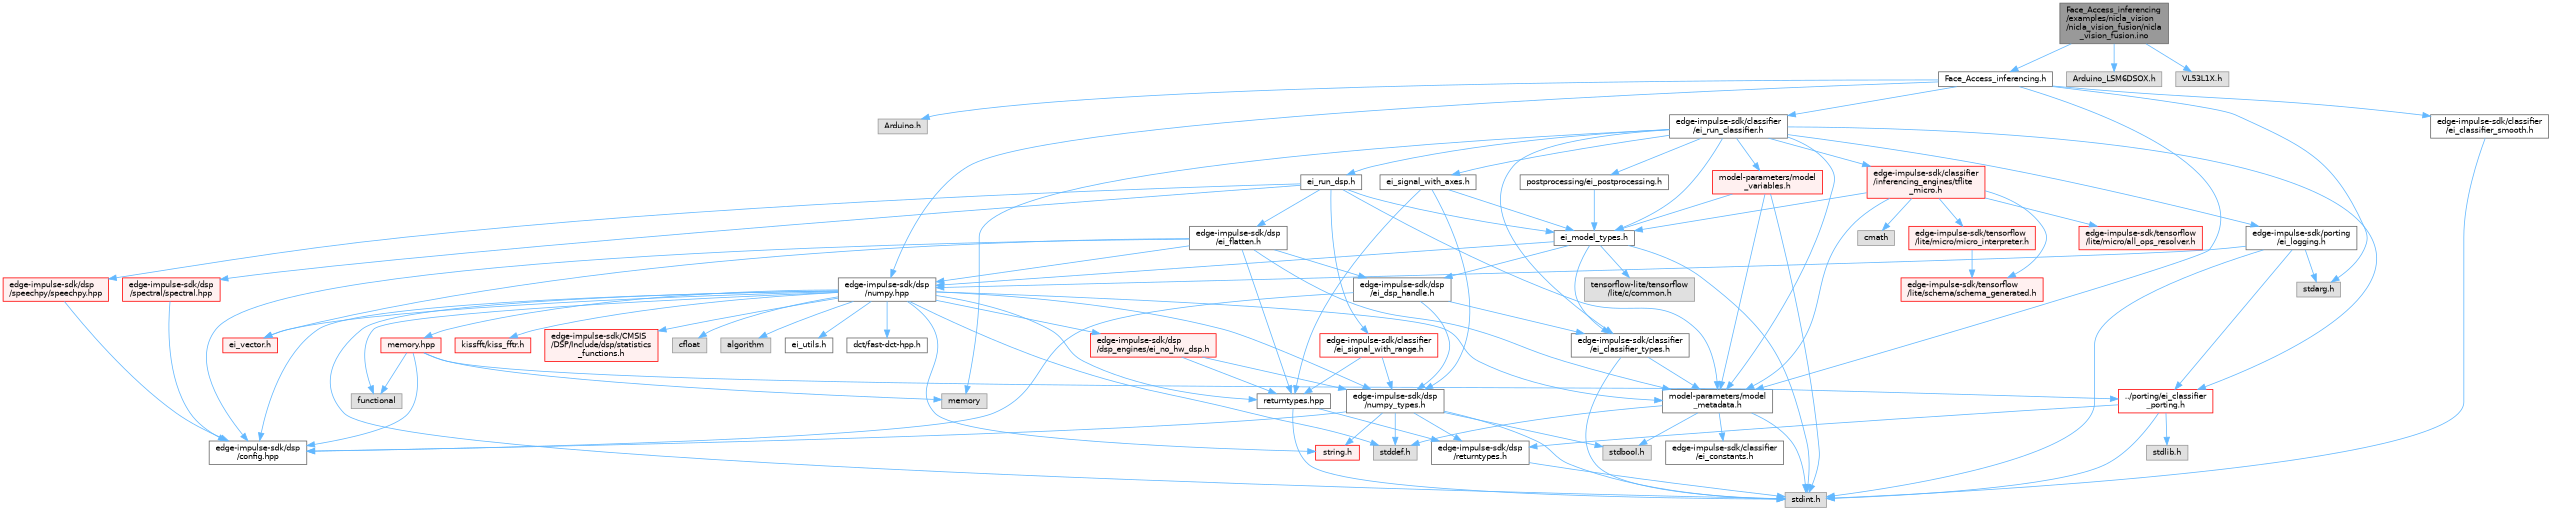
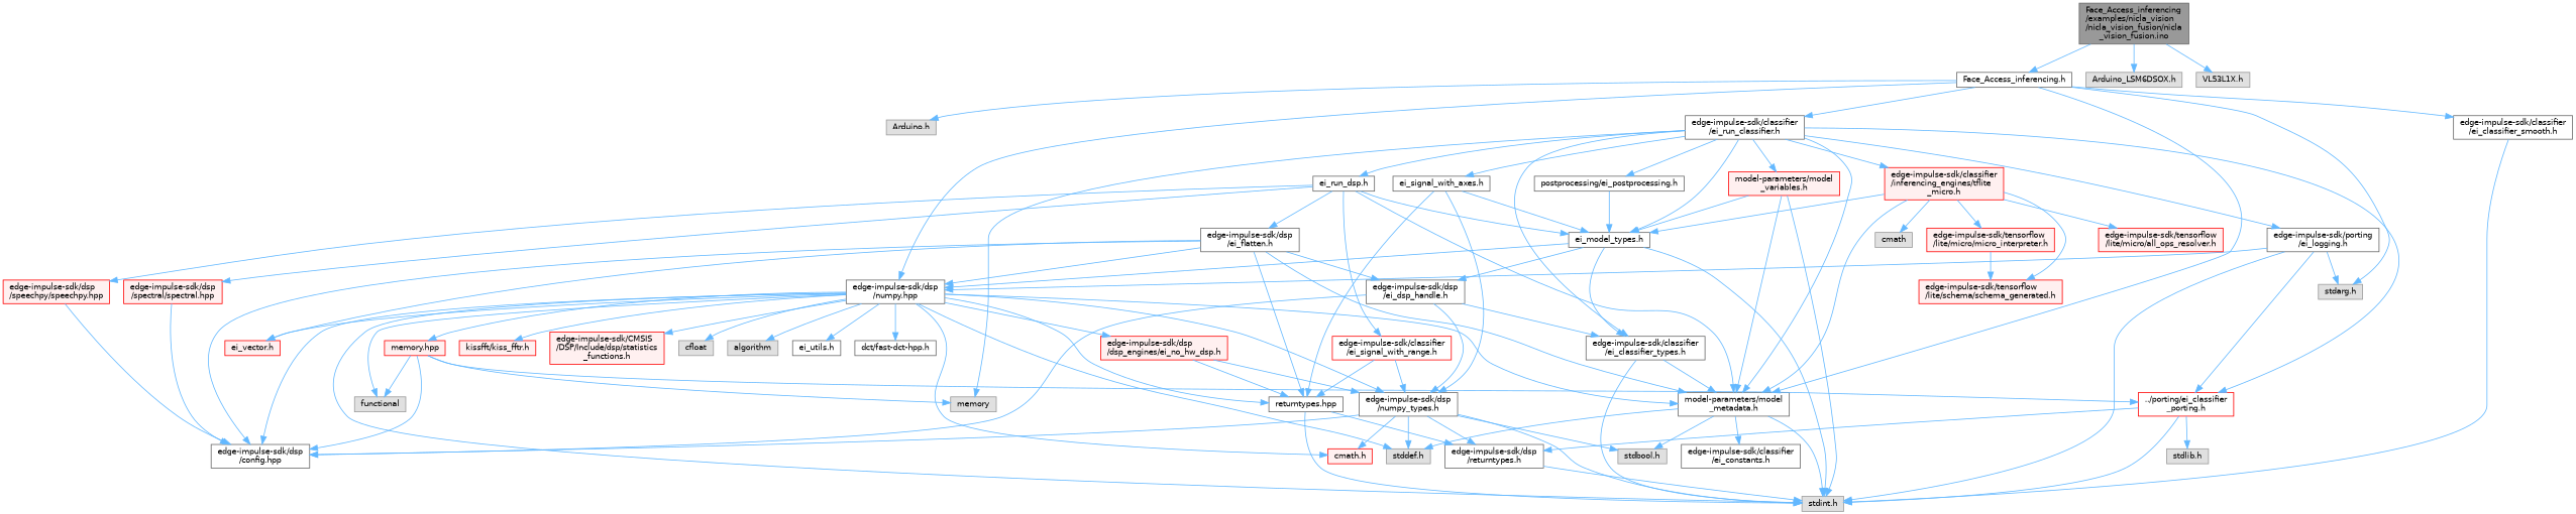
  digraph {
    node [color=grey40 fillcolor=white fontname=Helvetica fontsize=10 shape=box style=filled]
    edge [color=steelblue1 fontname=Helvetica fontsize=10 labelfontname=Helvetica labelfontsize=10 style=solid]
    n1 [color=gray40 fillcolor=grey60 fontcolor=black height=0.2 label="Face_Access_inferencing\l/examples/nicla_vision\l/nicla_vision_fusion/nicla\l_vision_fusion.ino" width=0.4]
    n2 [height=0.2 label="Face_Access_inferencing.h" width=0.4]
    n3 [color=grey60 fillcolor="#E0E0E0" height=0.2 label="Arduino_LSM6DSOX.h" width=0.4]
    n4 [color=grey60 fillcolor="#E0E0E0" height=0.2 label="VL53L1X.h" width=0.4]
    n5 [color=grey60 fillcolor="#E0E0E0" height=0.2 label="Arduino.h" width=0.4]
    n6 [color=grey60 fillcolor="#E0E0E0" height=0.2 label="stdarg.h" width=0.4]
    n7 [height=0.2 label="edge-impulse-sdk/classifier\l/ei_run_classifier.h" width=0.4]
    n8 [height=0.2 label="model-parameters/model\l_metadata.h" width=0.4]
    n9 [height=0.2 label="edge-impulse-sdk/dsp\l/numpy.hpp" width=0.4]
    n10 [height=0.2 label="edge-impulse-sdk/classifier\l/ei_classifier_smooth.h" width=0.4]
    n11 [height=0.2 label="ei_model_types.h" width=0.4]
    n12 [height=0.2 label="edge-impulse-sdk/classifier\l/ei_classifier_types.h" width=0.4]
    n13 [color=grey60 fillcolor="#E0E0E0" height=0.2 label=memory width=0.4]
    n14 [color=red height=0.2 label="../porting/ei_classifier\l_porting.h" width=0.4]
    n15 [height=0.2 label="edge-impulse-sdk/porting\l/ei_logging.h" width=0.4]
    n16 [height=0.2 label="ei_run_dsp.h" width=0.4]
    n17 [height=0.2 label="ei_signal_with_axes.h" width=0.4]
    n18 [height=0.2 label="postprocessing/ei_postprocessing.h" width=0.4]
    n19 [color=red fillcolor="#FFF0F0" height=0.2 label="edge-impulse-sdk/classifier\l/inferencing_engines/tflite\l_micro.h" width=0.4]
    n20 [color=red fillcolor="#FFF0F0" height=0.2 label="model-parameters/model\l_variables.h" width=0.4]
    n21 [color=grey60 fillcolor="#E0E0E0" height=0.2 label="stdint.h" width=0.4]
    n22 [color=grey60 fillcolor="#E0E0E0" height=0.2 label="stdbool.h" width=0.4]
    n23 [color=grey60 fillcolor="#E0E0E0" height=0.2 label="stddef.h" width=0.4]
    n24 [height=0.2 label="edge-impulse-sdk/classifier\l/ei_constants.h" width=0.4]
    n25 [height=0.2 label="edge-impulse-sdk/dsp\l/config.hpp" width=0.4]
    n26 [height=0.2 label="edge-impulse-sdk/dsp\l/numpy_types.h" width=0.4]
-   n27 [color=red fillcolor="#FFF0F0" height=0.2 label="string.h" width=0.4]
+   n27 [color=red fillcolor="#FFF0F0" height=0.2 label="cmath.h" width=0.4]
    n28 [color=grey60 fillcolor="#E0E0E0" height=0.2 label=cfloat width=0.4]
    n29 [color=red fillcolor="#FFF0F0" height=0.2 label="ei_vector.h" width=0.4]
    n30 [color=grey60 fillcolor="#E0E0E0" height=0.2 label=algorithm width=0.4]
    n31 [height=0.2 label="returntypes.hpp" width=0.4]
    n32 [color=red fillcolor="#FFF0F0" height=0.2 label="memory.hpp" width=0.4]
    n33 [color=grey60 fillcolor="#E0E0E0" height=0.2 label=functional width=0.4]
    n34 [height=0.2 label="ei_utils.h" width=0.4]
    n35 [height=0.2 label="dct/fast-dct-hpp.h" width=0.4]
    n36 [color=red fillcolor="#FFF0F0" height=0.2 label="kissfft/kiss_fftr.h" width=0.4]
    n37 [color=red fillcolor="#FFF0F0" height=0.2 label="edge-impulse-sdk/dsp\l/dsp_engines/ei_no_hw_dsp.h" width=0.4]
    n38 [color=red fillcolor="#FFF0F0" height=0.2 label="edge-impulse-sdk/CMSIS\l/DSP/Include/dsp/statistics\l_functions.h" width=0.4]
    n39 [height=0.2 label="edge-impulse-sdk/dsp\l/ei_dsp_handle.h" width=0.4]
-   n40 [color=grey60 fillcolor="#E0E0E0" height=0.2 label="tensorflow-lite/tensorflow\l/lite/c/common.h" width=0.4]
    n41 [height=0.2 label="edge-impulse-sdk/dsp\l/returntypes.h" width=0.4]
    n42 [color=grey60 fillcolor="#E0E0E0" height=0.2 label="stdlib.h" width=0.4]
    n43 [color=red fillcolor="#FFF0F0" height=0.2 label="edge-impulse-sdk/dsp\l/spectral/spectral.hpp" width=0.4]
    n44 [color=red fillcolor="#FFF0F0" height=0.2 label="edge-impulse-sdk/dsp\l/speechpy/speechpy.hpp" width=0.4]
    n45 [color=red height=0.2 label="edge-impulse-sdk/classifier\l/ei_signal_with_range.h" width=0.4]
    n46 [height=0.2 label="edge-impulse-sdk/dsp\l/ei_flatten.h" width=0.4]
    n47 [color=grey60 fillcolor="#E0E0E0" height=0.2 label=cmath width=0.4]
    n48 [color=red fillcolor="#FFF0F0" height=0.2 label="edge-impulse-sdk/tensorflow\l/lite/micro/all_ops_resolver.h" width=0.4]
    n49 [color=red fillcolor="#FFF0F0" height=0.2 label="edge-impulse-sdk/tensorflow\l/lite/micro/micro_interpreter.h" width=0.4]
    n50 [color=red fillcolor="#FFF0F0" height=0.2 label="edge-impulse-sdk/tensorflow\l/lite/schema/schema_generated.h" width=0.4]
    n1 -> n2
    n1 -> n3
    n1 -> n4
    n2 -> n5
    n2 -> n6
    n2 -> n7
    n2 -> n8
    n2 -> n9
    n2 -> n10
    n7 -> n8
    n7 -> n11
    n7 -> n12
    n7 -> n13
    n7 -> n14
    n7 -> n15
    n7 -> n16
    n7 -> n17
    n7 -> n18
    n7 -> n19
    n7 -> n20
    n8 -> n21
    n8 -> n22
    n8 -> n23
    n8 -> n24
    n9 -> n8
    n9 -> n21
    n9 -> n23
    n9 -> n25
    n9 -> n26
    n9 -> n27
    n9 -> n28
    n9 -> n29
    n9 -> n30
    n9 -> n31
    n9 -> n32
    n9 -> n33
    n9 -> n34
    n9 -> n35
    n9 -> n36
    n9 -> n37
    n9 -> n38
    n10 -> n21
    n11 -> n9
    n11 -> n12
    n11 -> n21
    n11 -> n39
-   n11 -> n40
    n12 -> n8
    n12 -> n21
    n14 -> n21
    n14 -> n41
    n14 -> n42
    n15 -> n6
    n15 -> n9
    n15 -> n14
    n15 -> n21
    n16 -> n8
    n16 -> n11
    n16 -> n43
    n16 -> n44
    n16 -> n45
    n16 -> n46
    n17 -> n11
    n17 -> n26
    n17 -> n31
    n18 -> n11
    n19 -> n8
    n19 -> n11
    n19 -> n47
    n19 -> n48
    n19 -> n49
    n19 -> n50
    n20 -> n8
    n20 -> n11
    n20 -> n21
    n26 -> n21
    n26 -> n22
    n26 -> n23
    n26 -> n25
    n26 -> n27
    n26 -> n41
    n31 -> n21
    n31 -> n41
    n32 -> n13
    n32 -> n14
    n32 -> n25
    n32 -> n33
    n37 -> n26
    n37 -> n31
    n39 -> n12
    n39 -> n25
    n39 -> n26
    n41 -> n21
    n43 -> n25
    n44 -> n25
    n45 -> n26
    n45 -> n31
    n46 -> n8
    n46 -> n9
    n46 -> n25
    n46 -> n29
    n46 -> n31
    n46 -> n39
    n49 -> n50
  }
